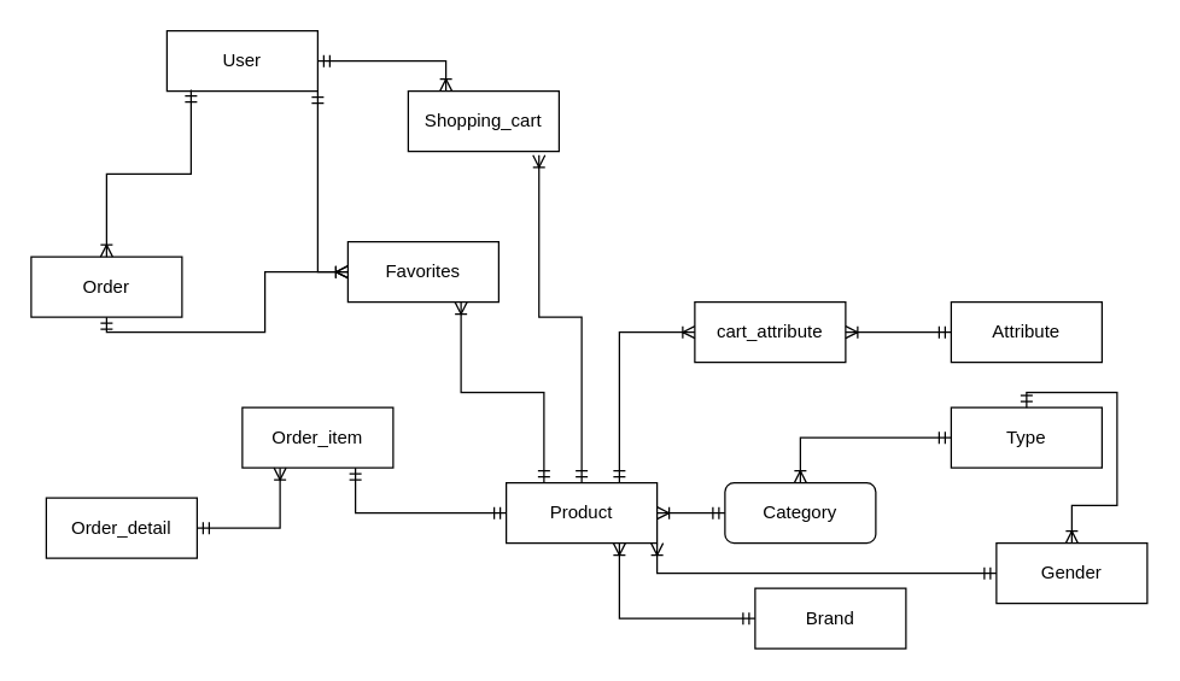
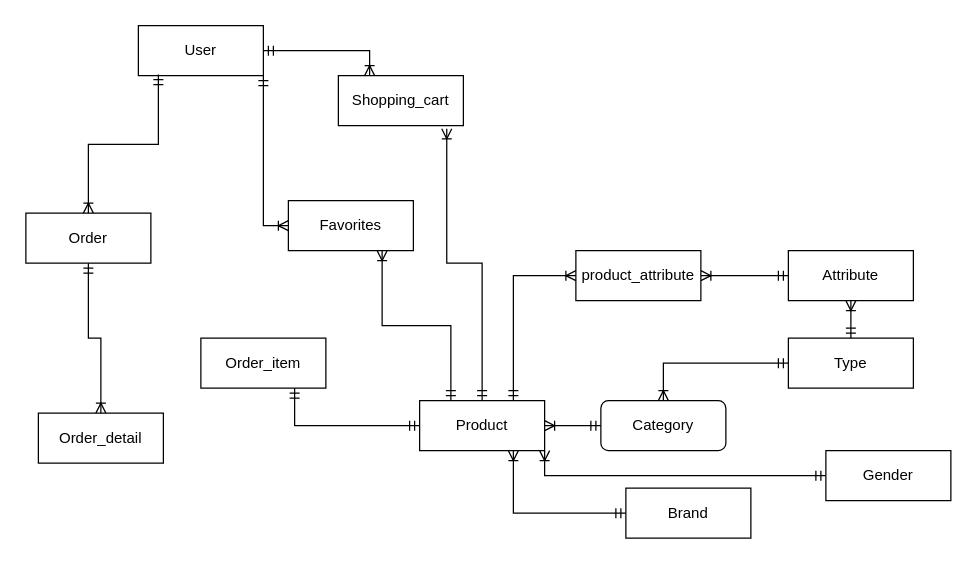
  <mxCell id="0" />
  <mxCell id="1" parent="0" />
  <mxCell id="2" value="Brand" style="whiteSpace=wrap;html=1;align=center;" parent="1" vertex="1"><mxGeometry x="500" y="390" width="100" height="40" as="geometry" /></mxCell>
  <mxCell id="3" value="Gender" style="whiteSpace=wrap;html=1;align=center;" parent="1" vertex="1"><mxGeometry x="660" y="360" width="100" height="40" as="geometry" /></mxCell>
  <mxCell id="4" value="Product" style="whiteSpace=wrap;html=1;align=center;" parent="1" vertex="1"><mxGeometry x="335" y="320" width="100" height="40" as="geometry" /></mxCell>
  <mxCell id="5" value="Category" style="whiteSpace=wrap;html=1;align=center;rounded=1;" parent="1" vertex="1"><mxGeometry x="480" y="320" width="100" height="40" as="geometry" /></mxCell>
  <mxCell id="6" value="Attribute" style="whiteSpace=wrap;html=1;align=center;" parent="1" vertex="1"><mxGeometry x="630" y="200" width="100" height="40" as="geometry" /></mxCell>
- <mxCell id="7" value="cart_attribute" style="whiteSpace=wrap;html=1;align=center;" parent="1" vertex="1"><mxGeometry x="460" y="200" width="100" height="40" as="geometry" /></mxCell>
+ <mxCell id="7" value="product_attribute" style="whiteSpace=wrap;html=1;align=center;" parent="1" vertex="1"><mxGeometry x="460" y="200" width="100" height="40" as="geometry" /></mxCell>
  <mxCell id="8" value="Type" style="whiteSpace=wrap;html=1;align=center;" parent="1" vertex="1"><mxGeometry x="630" y="270" width="100" height="40" as="geometry" /></mxCell>
  <mxCell id="9" value="" style="edgeStyle=orthogonalEdgeStyle;fontSize=12;html=1;endArrow=ERoneToMany;startArrow=ERmandOne;rounded=0;entryX=0.75;entryY=1;entryDx=0;entryDy=0;exitX=0;exitY=0.5;exitDx=0;exitDy=0;" parent="1" source="2" target="4" edge="1"><mxGeometry width="100" height="100" relative="1" as="geometry"><mxPoint x="250" y="480" as="sourcePoint" /><mxPoint x="350" y="380" as="targetPoint" /></mxGeometry></mxCell>
  <mxCell id="10" value="" style="fontSize=12;html=1;endArrow=ERoneToMany;startArrow=ERmandOne;rounded=0;entryX=1;entryY=1;entryDx=0;entryDy=0;exitX=0;exitY=0.5;exitDx=0;exitDy=0;edgeStyle=orthogonalEdgeStyle;" parent="1" source="3" target="4" edge="1"><mxGeometry width="100" height="100" relative="1" as="geometry"><mxPoint x="260" y="350" as="sourcePoint" /><mxPoint x="315" y="290" as="targetPoint" /></mxGeometry></mxCell>
  <mxCell id="11" value="" style="edgeStyle=orthogonalEdgeStyle;fontSize=12;html=1;endArrow=ERoneToMany;startArrow=ERmandOne;rounded=0;entryX=1;entryY=0.5;entryDx=0;entryDy=0;exitX=0;exitY=0.5;exitDx=0;exitDy=0;" parent="1" source="5" target="4" edge="1"><mxGeometry width="100" height="100" relative="1" as="geometry"><mxPoint x="425" y="370" as="sourcePoint" /><mxPoint x="480" y="310" as="targetPoint" /></mxGeometry></mxCell>
  <mxCell id="12" value="User" style="whiteSpace=wrap;html=1;align=center;" parent="1" vertex="1"><mxGeometry x="110" y="20" width="100" height="40" as="geometry" /></mxCell>
  <mxCell id="13" value="Order" style="whiteSpace=wrap;html=1;align=center;" parent="1" vertex="1"><mxGeometry x="20" y="170" width="100" height="40" as="geometry" /></mxCell>
  <mxCell id="14" value="" style="edgeStyle=orthogonalEdgeStyle;fontSize=12;html=1;endArrow=ERoneToMany;startArrow=ERmandOne;rounded=0;entryX=0.5;entryY=0;entryDx=0;entryDy=0;exitX=0.16;exitY=0.979;exitDx=0;exitDy=0;exitPerimeter=0;" parent="1" source="12" target="13" edge="1"><mxGeometry width="100" height="100" relative="1" as="geometry"><mxPoint x="149" y="69" as="sourcePoint" /><mxPoint x="90" y="170" as="targetPoint" /></mxGeometry></mxCell>
  <mxCell id="15" value="Order_detail" style="whiteSpace=wrap;html=1;align=center;" parent="1" vertex="1"><mxGeometry x="30" y="330" width="100" height="40" as="geometry" /></mxCell>
- <mxCell id="16" value="" style="edgeStyle=orthogonalEdgeStyle;fontSize=12;html=1;endArrow=ERoneToMany;startArrow=ERmandOne;rounded=0;exitX=0.5;exitY=1;exitDx=0;exitDy=0;" parent="1" source="13" target="23" edge="1"><mxGeometry width="100" height="100" relative="1" as="geometry"><mxPoint x="170" y="100" as="sourcePoint" /><mxPoint x="170" y="170" as="targetPoint" /></mxGeometry></mxCell>
+ <mxCell id="16" value="" style="edgeStyle=orthogonalEdgeStyle;fontSize=12;html=1;endArrow=ERoneToMany;startArrow=ERmandOne;rounded=0;entryX=0.5;entryY=0;entryDx=0;entryDy=0;exitX=0.5;exitY=1;exitDx=0;exitDy=0;" parent="1" source="13" target="15" edge="1"><mxGeometry width="100" height="100" relative="1" as="geometry"><mxPoint x="170" y="100" as="sourcePoint" /><mxPoint x="170" y="170" as="targetPoint" /></mxGeometry></mxCell>
  <mxCell id="17" value="" style="edgeStyle=orthogonalEdgeStyle;fontSize=12;html=1;endArrow=ERoneToMany;startArrow=ERmandOne;rounded=0;entryX=0.5;entryY=0;entryDx=0;entryDy=0;exitX=0;exitY=0.5;exitDx=0;exitDy=0;" parent="1" source="8" target="5" edge="1"><mxGeometry width="100" height="100" relative="1" as="geometry"><mxPoint x="695" y="330" as="sourcePoint" /><mxPoint x="620" y="330" as="targetPoint" /></mxGeometry></mxCell>
- <mxCell id="18" value="" style="edgeStyle=orthogonalEdgeStyle;fontSize=12;html=1;endArrow=ERoneToMany;startArrow=ERmandOne;rounded=0;exitX=0.5;exitY=0;exitDx=0;exitDy=0;" parent="1" source="8" target="3" edge="1"><mxGeometry width="100" height="100" relative="1" as="geometry"><mxPoint x="655" y="390" as="sourcePoint" /><mxPoint x="580" y="390" as="targetPoint" /></mxGeometry></mxCell>
+ <mxCell id="18" value="" style="edgeStyle=orthogonalEdgeStyle;fontSize=12;html=1;endArrow=ERoneToMany;startArrow=ERmandOne;rounded=0;entryX=0.5;entryY=1;entryDx=0;entryDy=0;exitX=0.5;exitY=0;exitDx=0;exitDy=0;" parent="1" source="8" target="6" edge="1"><mxGeometry width="100" height="100" relative="1" as="geometry"><mxPoint x="655" y="390" as="sourcePoint" /><mxPoint x="580" y="390" as="targetPoint" /></mxGeometry></mxCell>
  <mxCell id="19" value="" style="edgeStyle=orthogonalEdgeStyle;fontSize=12;html=1;endArrow=ERoneToMany;startArrow=ERmandOne;rounded=0;exitX=0;exitY=0.5;exitDx=0;exitDy=0;entryX=1;entryY=0.5;entryDx=0;entryDy=0;" parent="1" source="6" target="7" edge="1"><mxGeometry width="100" height="100" relative="1" as="geometry"><mxPoint x="510" y="370" as="sourcePoint" /><mxPoint x="530" y="200" as="targetPoint" /></mxGeometry></mxCell>
  <mxCell id="20" value="" style="edgeStyle=orthogonalEdgeStyle;fontSize=12;html=1;endArrow=ERoneToMany;startArrow=ERmandOne;rounded=0;entryX=0;entryY=0.5;entryDx=0;entryDy=0;exitX=0.75;exitY=0;exitDx=0;exitDy=0;" parent="1" source="4" target="7" edge="1"><mxGeometry width="100" height="100" relative="1" as="geometry"><mxPoint x="520" y="380" as="sourcePoint" /><mxPoint x="445" y="380" as="targetPoint" /></mxGeometry></mxCell>
  <mxCell id="21" value="Shopping_cart" style="whiteSpace=wrap;html=1;align=center;" parent="1" vertex="1"><mxGeometry x="270" y="60" width="100" height="40" as="geometry" /></mxCell>
  <mxCell id="22" value="" style="edgeStyle=orthogonalEdgeStyle;fontSize=12;html=1;endArrow=ERoneToMany;startArrow=ERmandOne;rounded=0;entryX=0.25;entryY=0;entryDx=0;entryDy=0;exitX=1;exitY=0.5;exitDx=0;exitDy=0;" parent="1" source="12" target="21" edge="1"><mxGeometry width="100" height="100" relative="1" as="geometry"><mxPoint x="240" y="100" as="sourcePoint" /><mxPoint x="290" y="100" as="targetPoint" /></mxGeometry></mxCell>
  <mxCell id="23" value="Favorites" style="whiteSpace=wrap;html=1;align=center;" parent="1" vertex="1"><mxGeometry x="230" y="160" width="100" height="40" as="geometry" /></mxCell>
  <mxCell id="24" value="" style="edgeStyle=orthogonalEdgeStyle;fontSize=12;html=1;endArrow=ERoneToMany;startArrow=ERmandOne;rounded=0;entryX=0;entryY=0.5;entryDx=0;entryDy=0;exitX=1;exitY=1;exitDx=0;exitDy=0;" parent="1" source="12" target="23" edge="1"><mxGeometry width="100" height="100" relative="1" as="geometry"><mxPoint x="160" y="160.02" as="sourcePoint" /><mxPoint x="160.7" y="237.5" as="targetPoint" /></mxGeometry></mxCell>
  <mxCell id="25" value="" style="edgeStyle=orthogonalEdgeStyle;fontSize=12;html=1;endArrow=ERoneToMany;startArrow=ERmandOne;rounded=0;entryX=0.75;entryY=1;entryDx=0;entryDy=0;exitX=0.25;exitY=0;exitDx=0;exitDy=0;" parent="1" source="4" target="23" edge="1"><mxGeometry width="100" height="100" relative="1" as="geometry"><mxPoint x="369.3" y="102.52" as="sourcePoint" /><mxPoint x="370" y="180" as="targetPoint" /></mxGeometry></mxCell>
  <mxCell id="26" value="" style="edgeStyle=orthogonalEdgeStyle;fontSize=12;html=1;endArrow=ERoneToMany;startArrow=ERmandOne;rounded=0;entryX=0.867;entryY=1.063;entryDx=0;entryDy=0;exitX=0.5;exitY=0;exitDx=0;exitDy=0;entryPerimeter=0;" parent="1" source="4" target="21" edge="1"><mxGeometry width="100" height="100" relative="1" as="geometry"><mxPoint x="379.3" y="112.52" as="sourcePoint" /><mxPoint x="380" y="190" as="targetPoint" /></mxGeometry></mxCell>
  <mxCell id="27" value="Order_item" style="whiteSpace=wrap;html=1;align=center;" vertex="1" parent="1"><mxGeometry x="160" y="270" width="100" height="40" as="geometry" /></mxCell>
- <mxCell id="28" value="" style="edgeStyle=orthogonalEdgeStyle;fontSize=12;html=1;endArrow=ERoneToMany;startArrow=ERmandOne;rounded=0;entryX=0.25;entryY=1;entryDx=0;entryDy=0;exitX=1;exitY=0.5;exitDx=0;exitDy=0;" edge="1" parent="1" source="15" target="27"><mxGeometry width="100" height="100" relative="1" as="geometry"><mxPoint x="210" y="370" as="sourcePoint" /><mxPoint x="200" y="500" as="targetPoint" /></mxGeometry></mxCell>
  <mxCell id="29" value="" style="edgeStyle=elbowEdgeStyle;fontSize=12;html=1;endArrow=ERmandOne;startArrow=ERmandOne;rounded=0;exitX=0;exitY=0.5;exitDx=0;exitDy=0;entryX=0.75;entryY=1;entryDx=0;entryDy=0;elbow=vertical;" edge="1" parent="1" source="4" target="27"><mxGeometry width="100" height="100" relative="1" as="geometry"><mxPoint x="220" y="340" as="sourcePoint" /><mxPoint x="320" y="240" as="targetPoint" /><Array as="points"><mxPoint x="250" y="340" /></Array></mxGeometry></mxCell>
